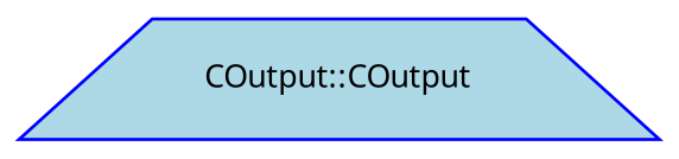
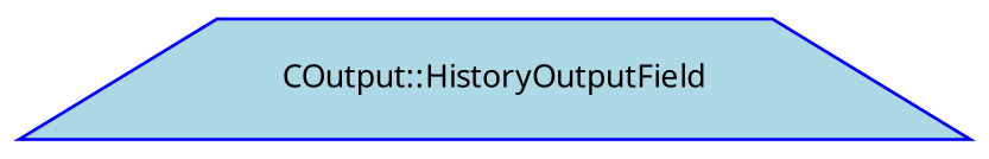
  digraph {
    rankdir=LR
    fontname="Noto Sans"
-   n1 [color=blue fillcolor=lightblue fontname="Noto Sans" fontsize=10 height=0.2 label="COutput::COutput" shape=trapezium style=filled width=0.4]
+   n1 [color=blue fillcolor=lightblue fontname="Noto Sans" fontsize=10 height=0.2 label="COutput::HistoryOutputField" shape=trapezium style=filled width=0.4]
  }
